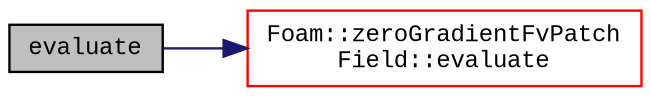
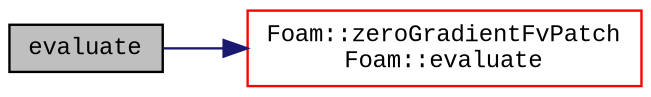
  digraph {
    rankdir=LR
    fontname="Liberation Mono"
    node [fontname="Liberation Mono" fontsize=10 shape=record]
    n1 [color=black fillcolor=grey75 fontcolor=black height=0.2 label=evaluate style=filled width=0.4]
-   n2 [color=red height=0.2 label="Foam::zeroGradientFvPatch\lField::evaluate" width=0.4]
+   n2 [color=red height=0.2 label="Foam::zeroGradientFvPatch\lFoam::evaluate" width=0.4]
    n1 -> n2 [color=midnightblue fontname="Liberation Mono" fontsize=10 labelfontname=Helvetica labelfontsize=10 style=solid]
  }
